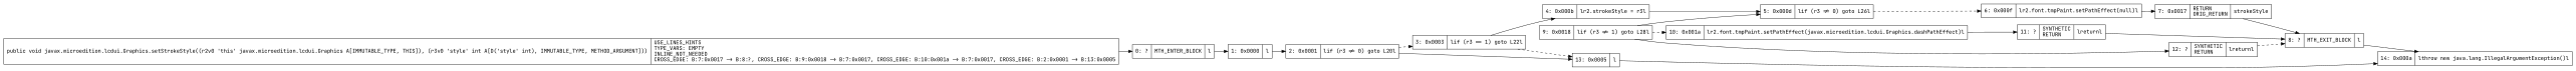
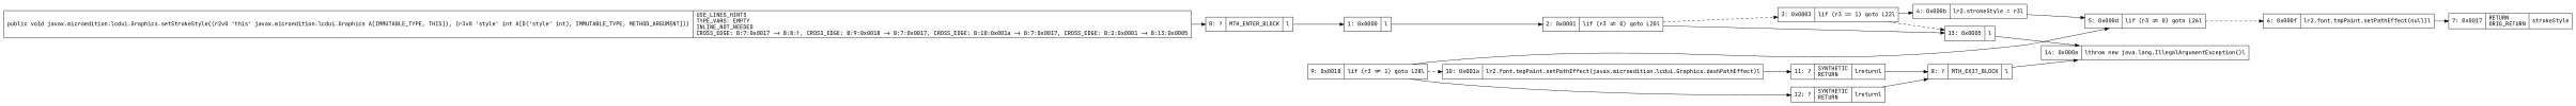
  digraph {
    fontname="JetBrains Mono"
    rankdir=LR
    node [fontname="JetBrains Mono" shape=record]
    edge [fontname="JetBrains Mono"]
    n1 [label="{0\:\ ?|MTH_ENTER_BLOCK\l|l}"]
    n2 [label="{1\:\ 0x0000|l}"]
    n3 [label="{2\:\ 0x0001|lif (r3 != 0) goto L20l}"]
    n4 [label="{3\:\ 0x0003|lif (r3 == 1) goto L22l}"]
    n5 [label="{13\:\ 0x0005|l}"]
    n6 [label="{4\:\ 0x000b|lr2.strokeStyle = r3l}"]
    n7 [label="{14\:\ 0x000a|lthrow new java.lang.IllegalArgumentException()l}"]
    n8 [label="{5\:\ 0x000d|lif (r3 != 0) goto L26l}"]
    n9 [label="{6\:\ 0x000f|lr2.font.tmpPaint.setPathEffect(null)l}"]
    n10 [label="{7\:\ 0x0017|RETURN\lORIG_RETURN\l|strokeStyle}"]
    n11 [label="{9\:\ 0x0018|lif (r3 != 1) goto L28l}"]
    n12 [label="{10\:\ 0x001a|lr2.font.tmpPaint.setPathEffect(javax.microedition.lcdui.Graphics.dashPathEffect)l}"]
    n13 [label="{12\:\ ?|SYNTHETIC\lRETURN\l|lreturnl}"]
    n14 [label="{8\:\ ?|MTH_EXIT_BLOCK\l|l}"]
    n15 [label="{11\:\ ?|SYNTHETIC\lRETURN\l|lreturnl}"]
    n16 [label="{public void javax.microedition.lcdui.Graphics.setStrokeStyle((r2v0 'this' javax.microedition.lcdui.Graphics A[IMMUTABLE_TYPE, THIS]), (r3v0 'style' int A[D('style' int), IMMUTABLE_TYPE, METHOD_ARGUMENT]))  | USE_LINES_HINTS\lTYPE_VARS: EMPTY\lINLINE_NOT_NEEDED\lCROSS_EDGE: B:7:0x0017 \-\> B:8:?, CROSS_EDGE: B:9:0x0018 \-\> B:7:0x0017, CROSS_EDGE: B:10:0x001a \-\> B:7:0x0017, CROSS_EDGE: B:2:0x0001 \-\> B:13:0x0005\l}"]
    n1 -> n2
    n2 -> n3
    n3 -> n4 [style=dashed]
    n3 -> n5
    n4 -> n5 [style=dashed]
    n4 -> n6
    n5 -> n7
    n6 -> n8
    n8 -> n9 [style=dashed]
    n9 -> n10
-   n10 -> n14
    n11 -> n8
    n11 -> n12 [style=dashed]
    n11 -> n13
    n12 -> n15
-   n13 -> n14 [style=dashed]
+   n13 -> n14
    n14 -> n7
    n15 -> n14
    n16 -> n1
  }
